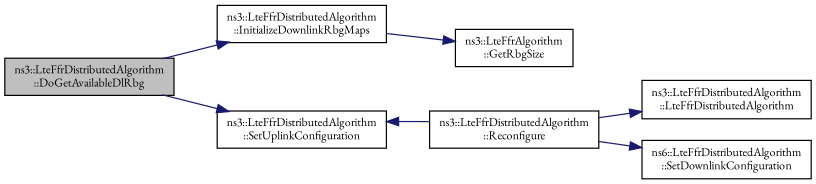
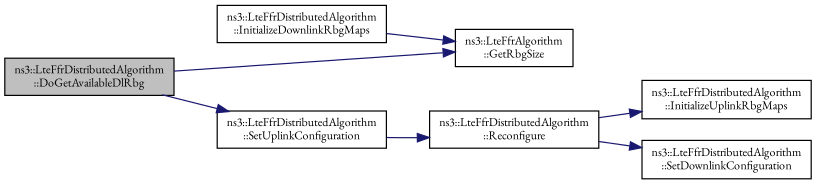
  digraph {
    fontname="EB Garamond"
    rankdir=LR
    node [color=black fillcolor=white fontname="EB Garamond" fontsize=10 shape=record style=filled]
    edge [color=midnightblue fontname="EB Garamond" fontsize=10 labelfontname=Helvetica labelfontsize=10 style=solid]
    n1 [fillcolor=grey75 fontcolor=black height=0.2 label="ns3::LteFfrDistributedAlgorithm\l::DoGetAvailableDlRbg" width=0.4]
    n2 [height=0.2 label="ns3::LteFfrDistributedAlgorithm\l::InitializeDownlinkRbgMaps" width=0.4]
    n3 [height=0.2 label="ns3::LteFfrDistributedAlgorithm\l::SetUplinkConfiguration" width=0.4]
    n4 [height=0.2 label="ns3::LteFfrAlgorithm\l::GetRbgSize" width=0.4]
    n5 [height=0.2 label="ns3::LteFfrDistributedAlgorithm\l::Reconfigure" width=0.4]
-   n6 [height=0.2 label="ns3::LteFfrDistributedAlgorithm\l::LteFfrDistributedAlgorithm" width=0.4]
-   n7 [height=0.2 label="ns6::LteFfrDistributedAlgorithm\l::SetDownlinkConfiguration" width=0.4]
-   n1 -> n2
+   n6 [height=0.2 label="ns3::LteFfrDistributedAlgorithm\l::InitializeUplinkRbgMaps" width=0.4]
+   n7 [height=0.2 label="ns3::LteFfrDistributedAlgorithm\l::SetDownlinkConfiguration" width=0.4]
+   n1 -> n4
    n1 -> n3
    n2 -> n4
-   n5 -> n3
+   n3 -> n5
    n5 -> n6
    n5 -> n7
  }
